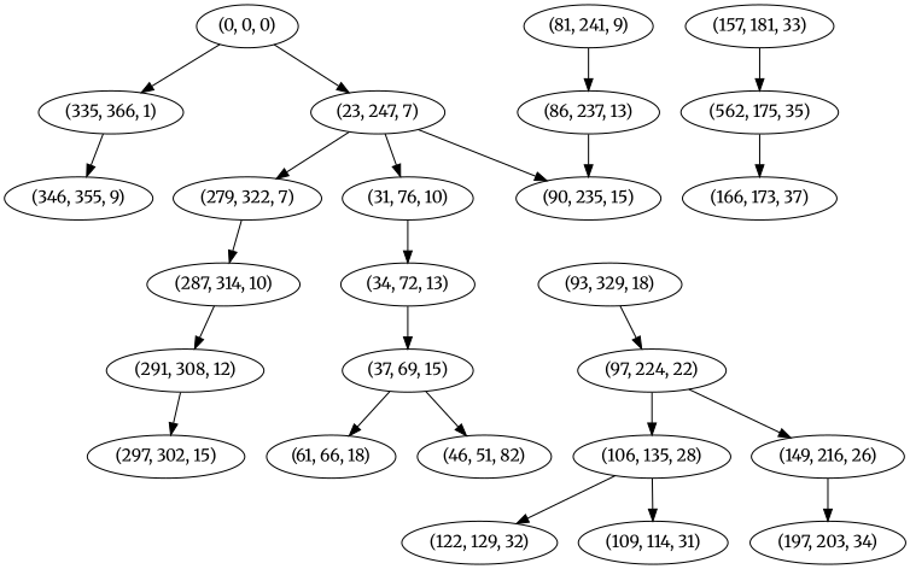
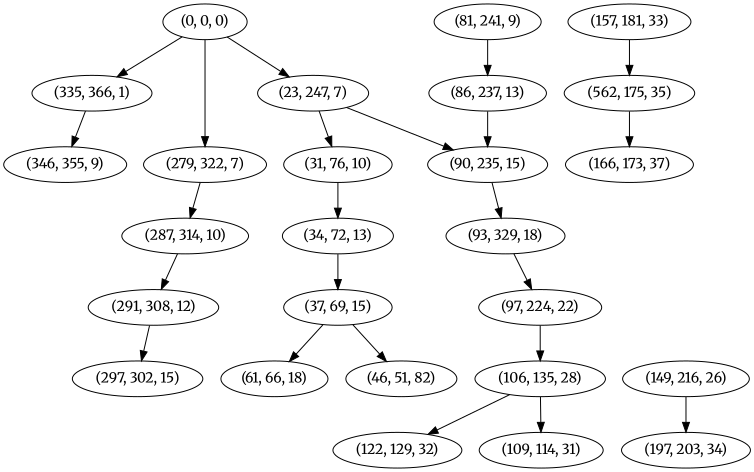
  digraph {
    fontname=Merriweather
    node [fontname=Merriweather]
    edge [fontname=Merriweather]
    "(0, 0, 0)"
    "(23, 247, 7)"
    "(279, 322, 7)"
    "(335, 366, 1)"
    "(31, 76, 10)"
    "(90, 235, 15)"
    "(287, 314, 10)"
    "(346, 355, 9)"
    "(34, 72, 13)"
    "(81, 241, 9)"
    "(86, 237, 13)"
    "(37, 69, 15)"
    n13 [label="(46, 51, 82)"]
    "(61, 66, 18)"
    n15 [label="(93, 329, 18)"]
    "(97, 224, 22)"
    "(106, 135, 28)"
    "(149, 216, 26)"
    "(109, 114, 31)"
    "(122, 129, 32)"
    "(197, 203, 34)"
    n22 [label="(562, 175, 35)"]
    "(157, 181, 33)"
    "(166, 173, 37)"
    "(291, 308, 12)"
    "(297, 302, 15)"
    "(0, 0, 0)" -> "(23, 247, 7)"
-   "(23, 247, 7)" -> "(279, 322, 7)"
+   "(0, 0, 0)" -> "(279, 322, 7)"
    "(0, 0, 0)" -> "(335, 366, 1)"
    "(23, 247, 7)" -> "(31, 76, 10)"
    "(23, 247, 7)" -> "(90, 235, 15)"
    "(279, 322, 7)" -> "(287, 314, 10)"
    "(335, 366, 1)" -> "(346, 355, 9)"
    "(31, 76, 10)" -> "(34, 72, 13)"
+   "(90, 235, 15)" -> n15
    "(287, 314, 10)" -> "(291, 308, 12)"
    "(34, 72, 13)" -> "(37, 69, 15)"
    "(81, 241, 9)" -> "(86, 237, 13)"
    "(86, 237, 13)" -> "(90, 235, 15)"
    "(37, 69, 15)" -> n13
    "(37, 69, 15)" -> "(61, 66, 18)"
    n15 -> "(97, 224, 22)"
    "(97, 224, 22)" -> "(106, 135, 28)"
-   "(97, 224, 22)" -> "(149, 216, 26)"
    "(106, 135, 28)" -> "(109, 114, 31)"
    "(106, 135, 28)" -> "(122, 129, 32)"
    "(149, 216, 26)" -> "(197, 203, 34)"
    n22 -> "(166, 173, 37)"
    "(157, 181, 33)" -> n22
    "(291, 308, 12)" -> "(297, 302, 15)"
  }
